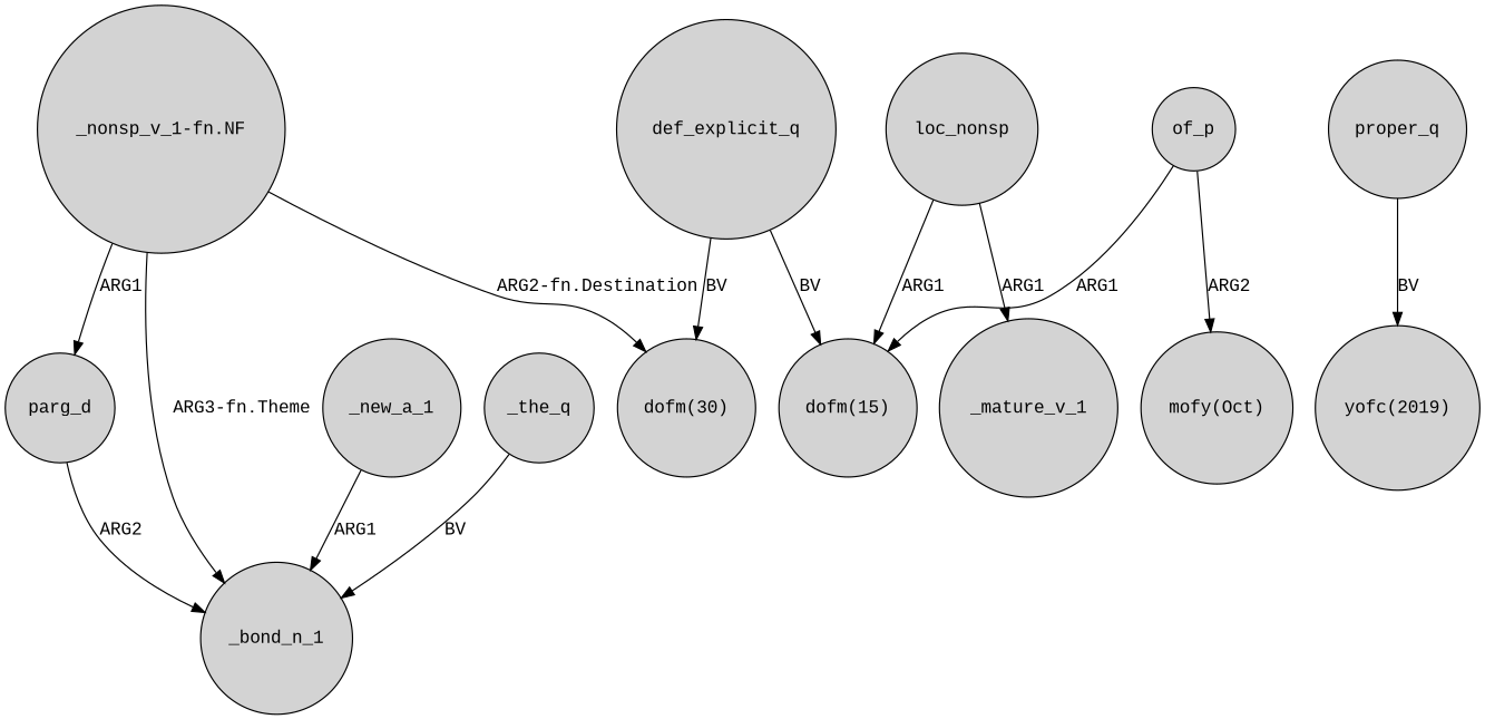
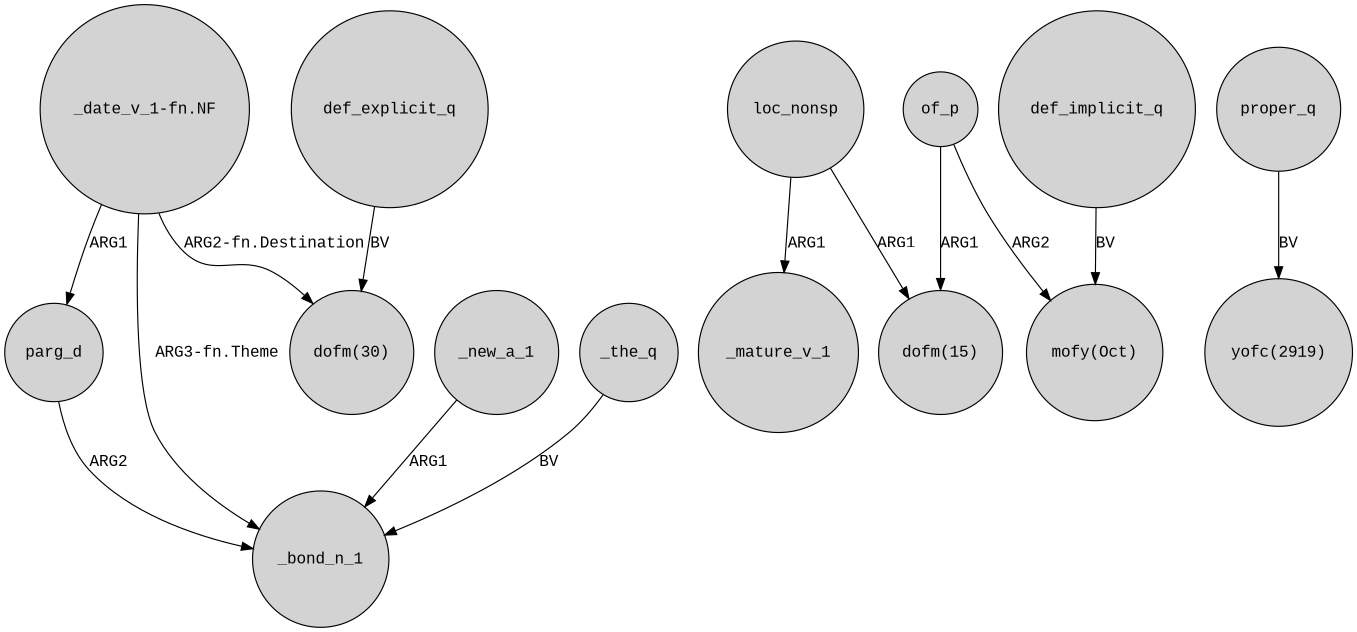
  digraph {
    fontname="Liberation Mono"
    node [fontname="Liberation Mono" shape=circle style=filled]
    edge [fontname="Liberation Mono"]
    parg_d
    _bond_n_1
-   "_date_v_1-fn.NF" [label="_nonsp_v_1-fn.NF"]
+   "_date_v_1-fn.NF"
    "dofm(30)"
    loc_nonsp
    "dofm(15)"
    _mature_v_1
    def_explicit_q
    of_p
    "mofy(Oct)"
    proper_q
-   "yofc(2019)"
+   "yofc(2019)" [label="yofc(2919)"]
    _new_a_1
+   def_implicit_q
    _the_q
    parg_d -> _bond_n_1 [label=ARG2]
    "_date_v_1-fn.NF" -> parg_d [label=ARG1]
    "_date_v_1-fn.NF" -> _bond_n_1 [label="ARG3-fn.Theme"]
    "_date_v_1-fn.NF" -> "dofm(30)" [label="ARG2-fn.Destination"]
    loc_nonsp -> "dofm(15)" [label=ARG1]
    loc_nonsp -> _mature_v_1 [label=ARG1]
    def_explicit_q -> "dofm(30)" [label=BV]
-   def_explicit_q -> "dofm(15)" [label=BV]
    of_p -> "dofm(15)" [label=ARG1]
    of_p -> "mofy(Oct)" [label=ARG2]
    proper_q -> "yofc(2019)" [label=BV]
    _new_a_1 -> _bond_n_1 [label=ARG1]
+   def_implicit_q -> "mofy(Oct)" [label=BV]
    _the_q -> _bond_n_1 [label=BV]
  }
